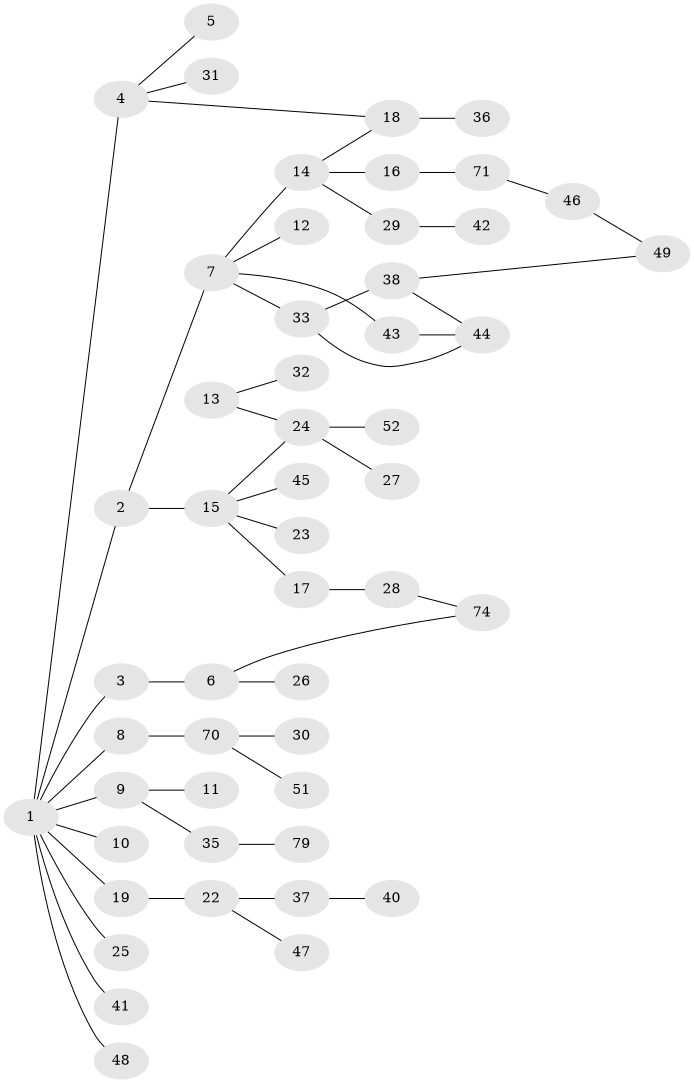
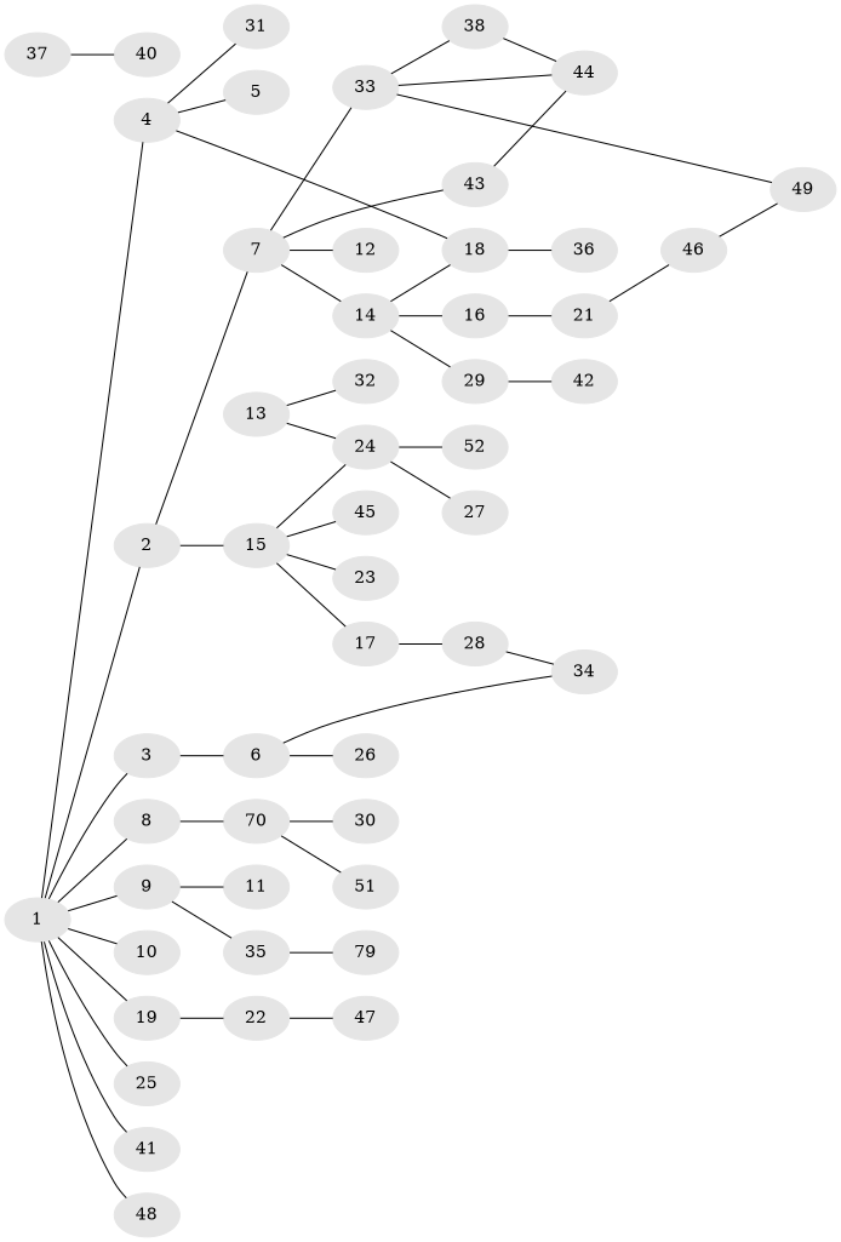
  graph {
    rankdir=LR
    node [color=gray90 style=filled]
    1
    2
    3
    4
    8
    9
    10
    19
    25
    41
    48
    7
    15
    6
    5
    31
    18
    n18 [label=70]
    11
    35
    22
    14
    12
    33
    43
    24
    17
    23
    45
    26
-   34 [label=74]
+   34
    16
    29
    13
    32
    38
    44
    49
    30
    51
    n41 [label=79]
    52
    27
-   21 [label=71]
+   21
    36
    42
    28
    46
    37
    47
    40
    1 -- 2
    1 -- 3
    1 -- 4
    1 -- 8
    1 -- 9
    1 -- 10
    1 -- 19
    1 -- 25
    1 -- 41
    1 -- 48
    2 -- 7
    2 -- 15
    3 -- 6
    4 -- 5
    4 -- 31
    4 -- 18
    8 -- n18
    9 -- 11
    9 -- 35
    19 -- 22
    7 -- 14
    7 -- 12
    7 -- 33
    7 -- 43
    15 -- 24
    15 -- 17
    15 -- 23
    15 -- 45
    6 -- 26
    6 -- 34
    18 -- 36
    n18 -- 30
    n18 -- 51
    35 -- n41
-   22 -- 37
    22 -- 47
    14 -- 18
    14 -- 16
    14 -- 29
    33 -- 38
    33 -- 44
-   38 -- 49
+   33 -- 49
    43 -- 44
    24 -- 52
    24 -- 27
    17 -- 28
    16 -- 21
    29 -- 42
    13 -- 24
    13 -- 32
    38 -- 44
    21 -- 46
    28 -- 34
    46 -- 49
    37 -- 40
  }
